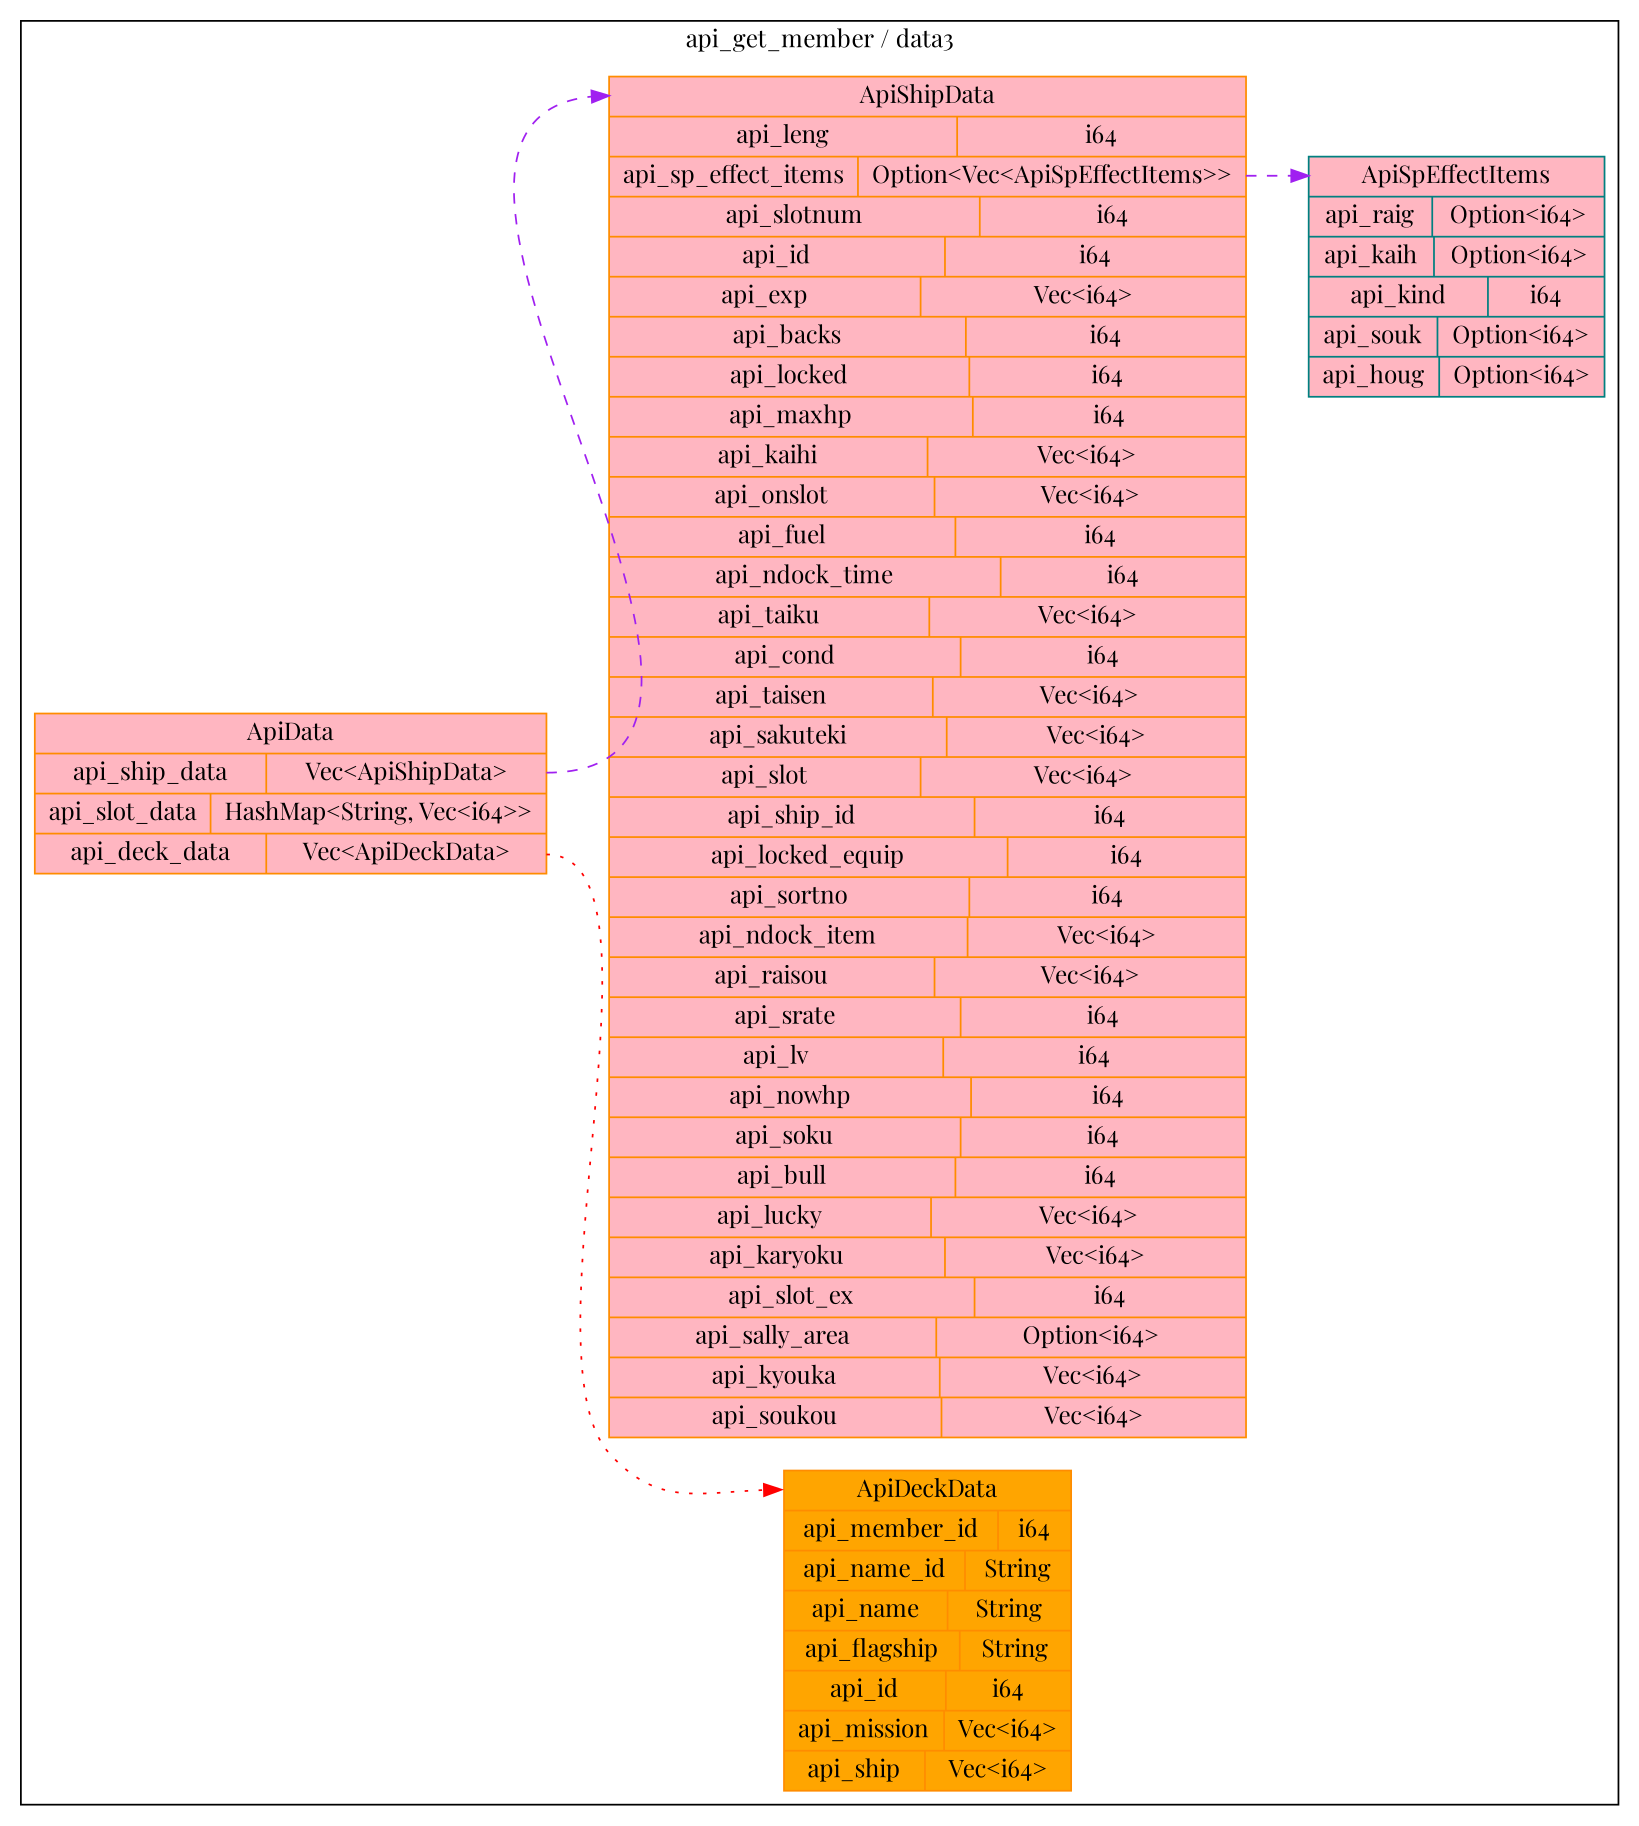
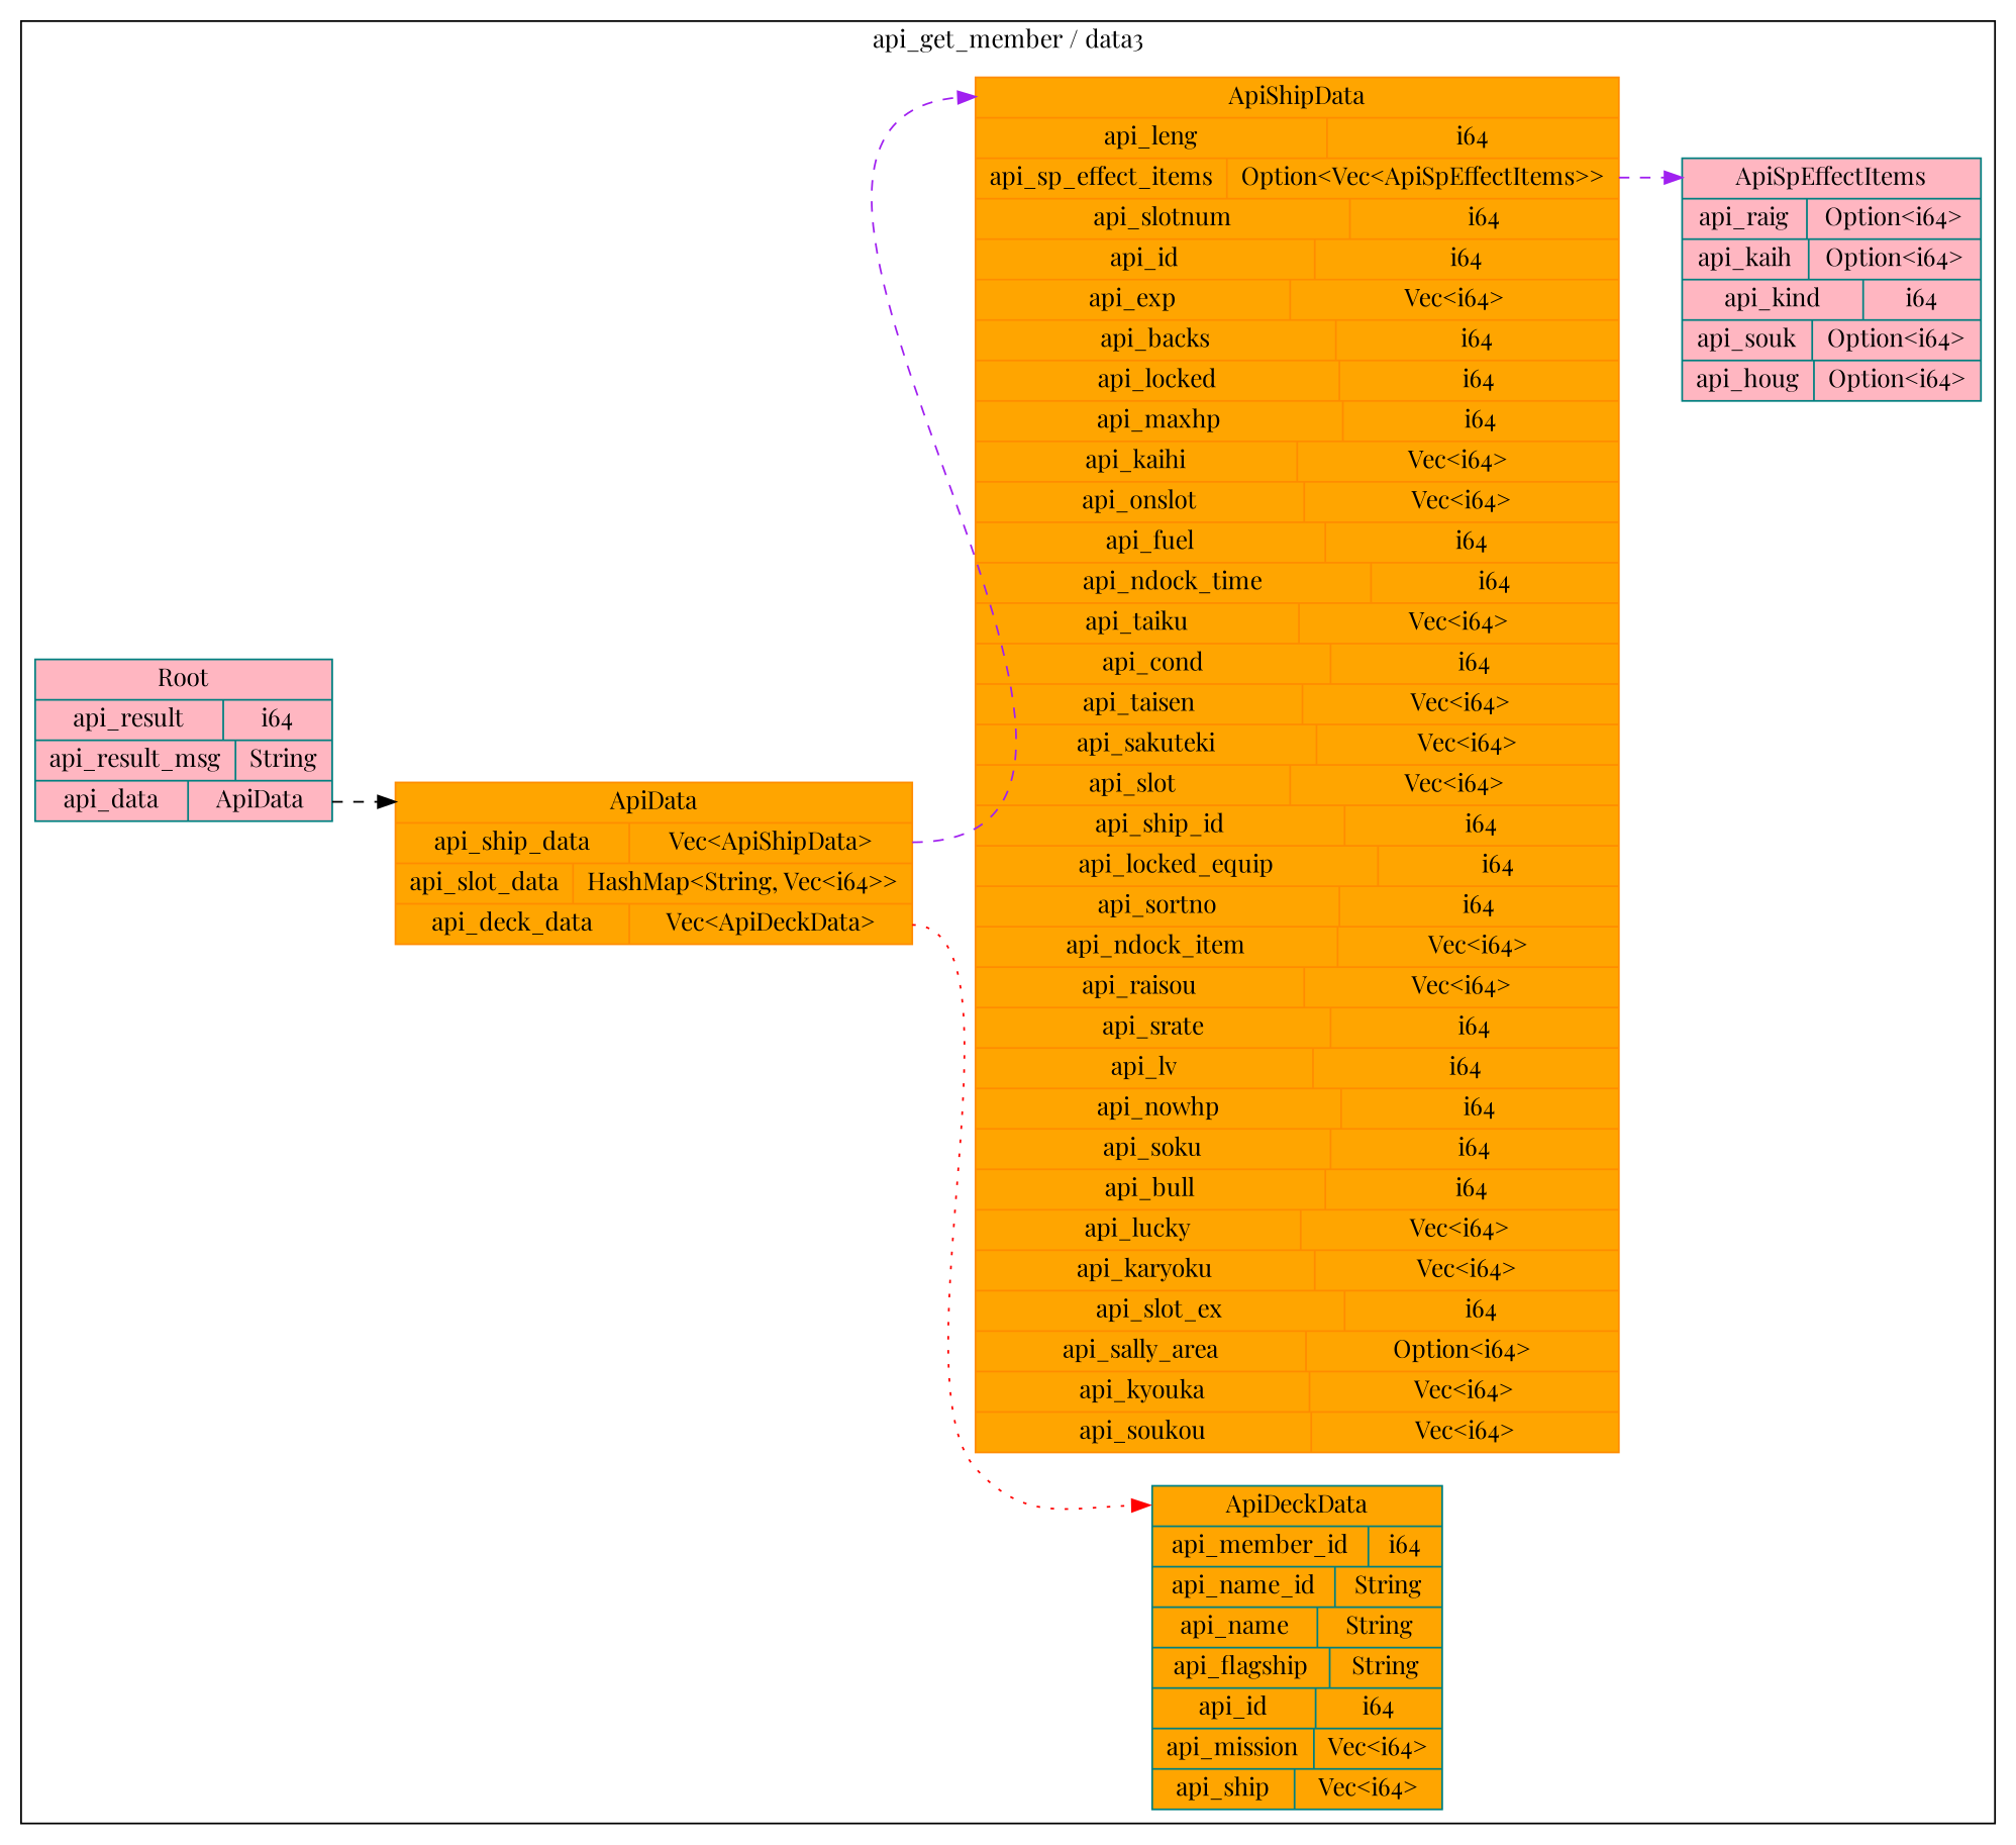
  digraph {
    fontname="Playfair Display"
    rankdir=LR
    node [color=darkorange fillcolor=lightpink fontname="Playfair Display" shape=record style="solid,filled"]
    edge [color=purple fontname="Playfair Display" style=dashed]
-   n1 [label="<ApiData> ApiData  | { api_ship_data | <api_ship_data> Vec\<ApiShipData\> } | { api_slot_data | <api_slot_data> HashMap\<String, Vec\<i64\>\> } | { api_deck_data | <api_deck_data> Vec\<ApiDeckData\> }"]
-   n2 [label="<ApiShipData> ApiShipData  | { api_leng | <api_leng> i64 } | { api_sp_effect_items | <api_sp_effect_items> Option\<Vec\<ApiSpEffectItems\>\> } | { api_slotnum | <api_slotnum> i64 } | { api_id | <api_id> i64 } | { api_exp | <api_exp> Vec\<i64\> } | { api_backs | <api_backs> i64 } | { api_locked | <api_locked> i64 } | { api_maxhp | <api_maxhp> i64 } | { api_kaihi | <api_kaihi> Vec\<i64\> } | { api_onslot | <api_onslot> Vec\<i64\> } | { api_fuel | <api_fuel> i64 } | { api_ndock_time | <api_ndock_time> i64 } | { api_taiku | <api_taiku> Vec\<i64\> } | { api_cond | <api_cond> i64 } | { api_taisen | <api_taisen> Vec\<i64\> } | { api_sakuteki | <api_sakuteki> Vec\<i64\> } | { api_slot | <api_slot> Vec\<i64\> } | { api_ship_id | <api_ship_id> i64 } | { api_locked_equip | <api_locked_equip> i64 } | { api_sortno | <api_sortno> i64 } | { api_ndock_item | <api_ndock_item> Vec\<i64\> } | { api_raisou | <api_raisou> Vec\<i64\> } | { api_srate | <api_srate> i64 } | { api_lv | <api_lv> i64 } | { api_nowhp | <api_nowhp> i64 } | { api_soku | <api_soku> i64 } | { api_bull | <api_bull> i64 } | { api_lucky | <api_lucky> Vec\<i64\> } | { api_karyoku | <api_karyoku> Vec\<i64\> } | { api_slot_ex | <api_slot_ex> i64 } | { api_sally_area | <api_sally_area> Option\<i64\> } | { api_kyouka | <api_kyouka> Vec\<i64\> } | { api_soukou | <api_soukou> Vec\<i64\> }"]
-   n3 [fillcolor=orange label="<ApiDeckData> ApiDeckData  | { api_member_id | <api_member_id> i64 } | { api_name_id | <api_name_id> String } | { api_name | <api_name> String } | { api_flagship | <api_flagship> String } | { api_id | <api_id> i64 } | { api_mission | <api_mission> Vec\<i64\> } | { api_ship | <api_ship> Vec\<i64\> }"]
+   n1 [fillcolor=orange label="<ApiData> ApiData  | { api_ship_data | <api_ship_data> Vec\<ApiShipData\> } | { api_slot_data | <api_slot_data> HashMap\<String, Vec\<i64\>\> } | { api_deck_data | <api_deck_data> Vec\<ApiDeckData\> }"]
+   n2 [fillcolor=orange label="<ApiShipData> ApiShipData  | { api_leng | <api_leng> i64 } | { api_sp_effect_items | <api_sp_effect_items> Option\<Vec\<ApiSpEffectItems\>\> } | { api_slotnum | <api_slotnum> i64 } | { api_id | <api_id> i64 } | { api_exp | <api_exp> Vec\<i64\> } | { api_backs | <api_backs> i64 } | { api_locked | <api_locked> i64 } | { api_maxhp | <api_maxhp> i64 } | { api_kaihi | <api_kaihi> Vec\<i64\> } | { api_onslot | <api_onslot> Vec\<i64\> } | { api_fuel | <api_fuel> i64 } | { api_ndock_time | <api_ndock_time> i64 } | { api_taiku | <api_taiku> Vec\<i64\> } | { api_cond | <api_cond> i64 } | { api_taisen | <api_taisen> Vec\<i64\> } | { api_sakuteki | <api_sakuteki> Vec\<i64\> } | { api_slot | <api_slot> Vec\<i64\> } | { api_ship_id | <api_ship_id> i64 } | { api_locked_equip | <api_locked_equip> i64 } | { api_sortno | <api_sortno> i64 } | { api_ndock_item | <api_ndock_item> Vec\<i64\> } | { api_raisou | <api_raisou> Vec\<i64\> } | { api_srate | <api_srate> i64 } | { api_lv | <api_lv> i64 } | { api_nowhp | <api_nowhp> i64 } | { api_soku | <api_soku> i64 } | { api_bull | <api_bull> i64 } | { api_lucky | <api_lucky> Vec\<i64\> } | { api_karyoku | <api_karyoku> Vec\<i64\> } | { api_slot_ex | <api_slot_ex> i64 } | { api_sally_area | <api_sally_area> Option\<i64\> } | { api_kyouka | <api_kyouka> Vec\<i64\> } | { api_soukou | <api_soukou> Vec\<i64\> }"]
+   n3 [color=teal fillcolor=orange label="<ApiDeckData> ApiDeckData  | { api_member_id | <api_member_id> i64 } | { api_name_id | <api_name_id> String } | { api_name | <api_name> String } | { api_flagship | <api_flagship> String } | { api_id | <api_id> i64 } | { api_mission | <api_mission> Vec\<i64\> } | { api_ship | <api_ship> Vec\<i64\> }"]
    n4 [color=teal label="<ApiSpEffectItems> ApiSpEffectItems  | { api_raig | <api_raig> Option\<i64\> } | { api_kaih | <api_kaih> Option\<i64\> } | { api_kind | <api_kind> i64 } | { api_souk | <api_souk> Option\<i64\> } | { api_houg | <api_houg> Option\<i64\> }"]
+   n5 [color=teal label="<Root> Root  | { api_result | <api_result> i64 } | { api_result_msg | <api_result_msg> String } | { api_data | <api_data> ApiData }"]
    subgraph cluster_1 {
      label="api_get_member / data3"
      n1
      n2
      n3
      n4
+     n5
    }
    n1 -> n2 [headport="ApiShipData:w" tailport="api_ship_data:e"]
    n1 -> n3 [color=red headport="ApiDeckData:w" style=dotted tailport="api_deck_data:e"]
    n2 -> n4 [headport="ApiSpEffectItems:w" tailport="api_sp_effect_items:e"]
+   n5 -> n1 [color=black headport="ApiData:w" tailport="api_data:e"]
  }
